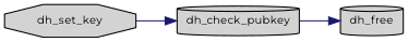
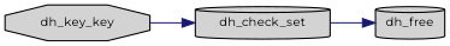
  digraph {
    fontname=Montserrat
    rankdir=LR
    node [color=black fillcolor=lightgrey fontname=Montserrat fontsize=10 shape=cylinder style=filled]
    edge [color=midnightblue fontname=Montserrat fontsize=10 labelfontname=Helvetica labelfontsize=10 style=solid]
-   n1 [fontcolor=black height=0.2 label=dh_set_key shape=octagon width=0.4]
-   n2 [height=0.2 label=dh_check_pubkey width=0.4]
+   n1 [fontcolor=black height=0.2 label=dh_key_key shape=octagon width=0.4]
+   n2 [height=0.2 label=dh_check_set width=0.4]
    n3 [height=0.2 label=dh_free width=0.4]
    n1 -> n2
    n2 -> n3
  }
